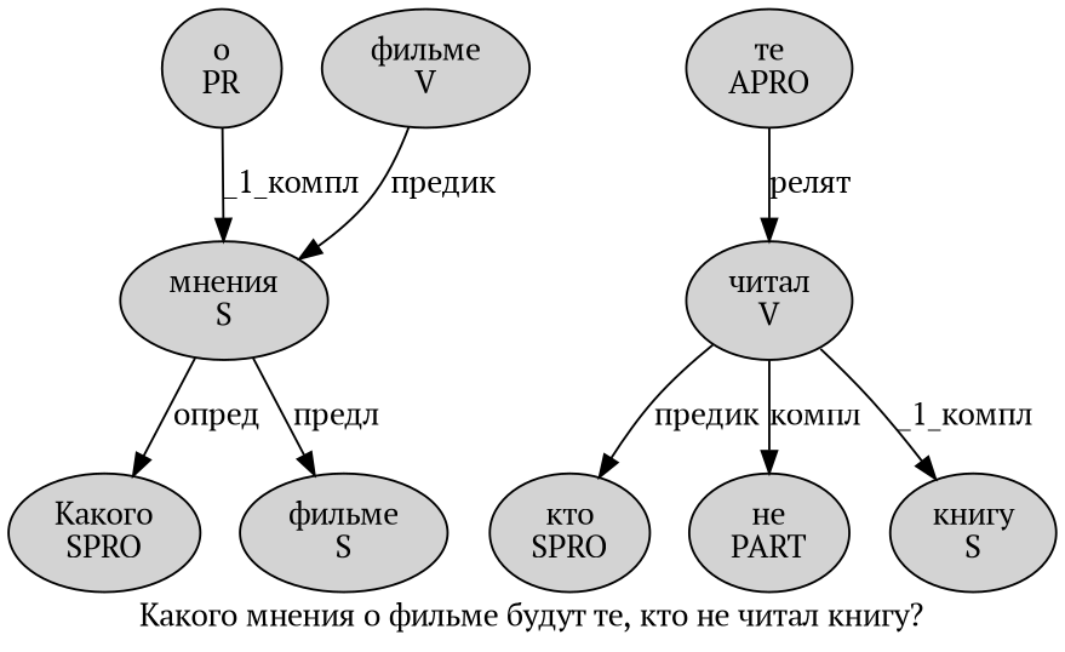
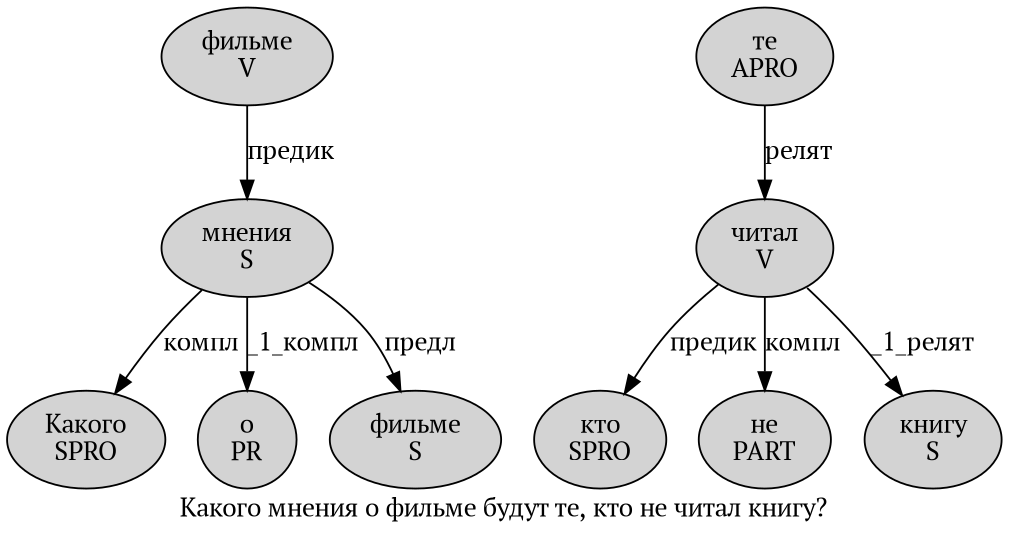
  digraph {
    fontname="PT Serif"
    label="Какого мнения о фильме будут те, кто не читал книгу?"
    node [fillcolor=lightgray fontname="PT Serif" penwidth=1 shape=ellipse style=filled]
    edge [fontname="PT Serif"]
    n1 [label="Какого\nSPRO"]
    n2 [label="мнения\nS"]
    n3 [label="о\nPR"]
    n4 [label="фильме\nS"]
    n5 [label="фильме\nV"]
    n6 [label="те\nAPRO"]
    n7 [label="читал\nV"]
    n8 [label="кто\nSPRO"]
    n9 [label="не\nPART"]
    n10 [label="книгу\nS"]
-   n2 -> n1 [label="опред"]
-   n3 -> n2 [label="_1_компл"]
+   n2 -> n1 [label="компл"]
+   n2 -> n3 [label="_1_компл"]
    n2 -> n4 [label="предл"]
    n5 -> n2 [label="предик"]
    n6 -> n7 [label="релят"]
    n7 -> n8 [label="предик"]
    n7 -> n9 [label="компл"]
-   n7 -> n10 [label="_1_компл"]
+   n7 -> n10 [label="_1_релят"]
  }
